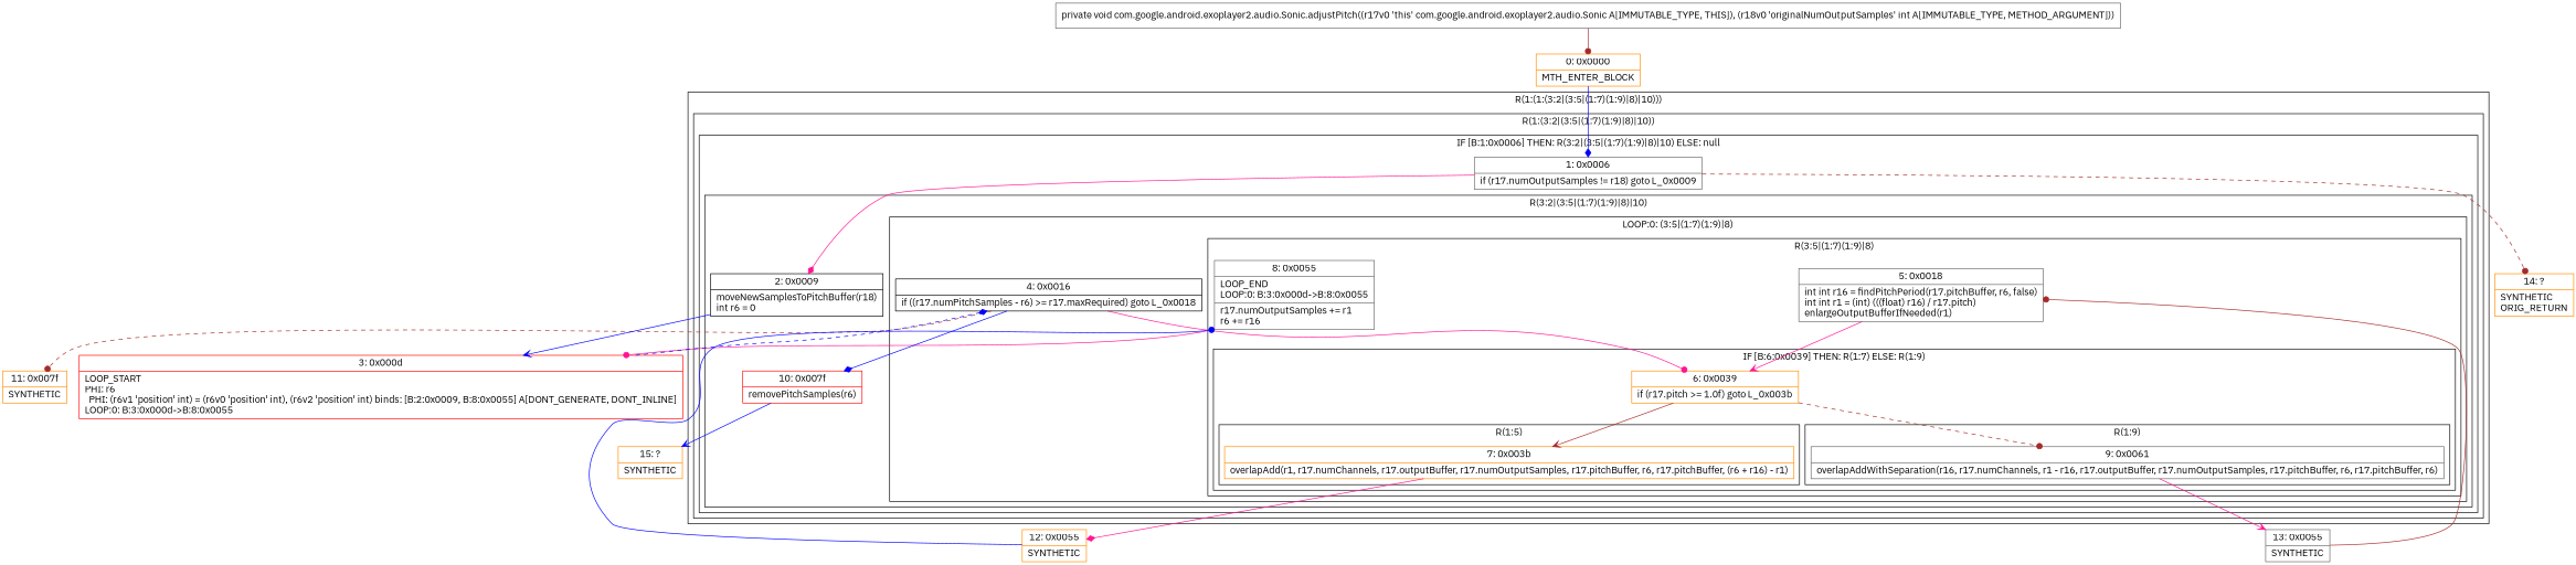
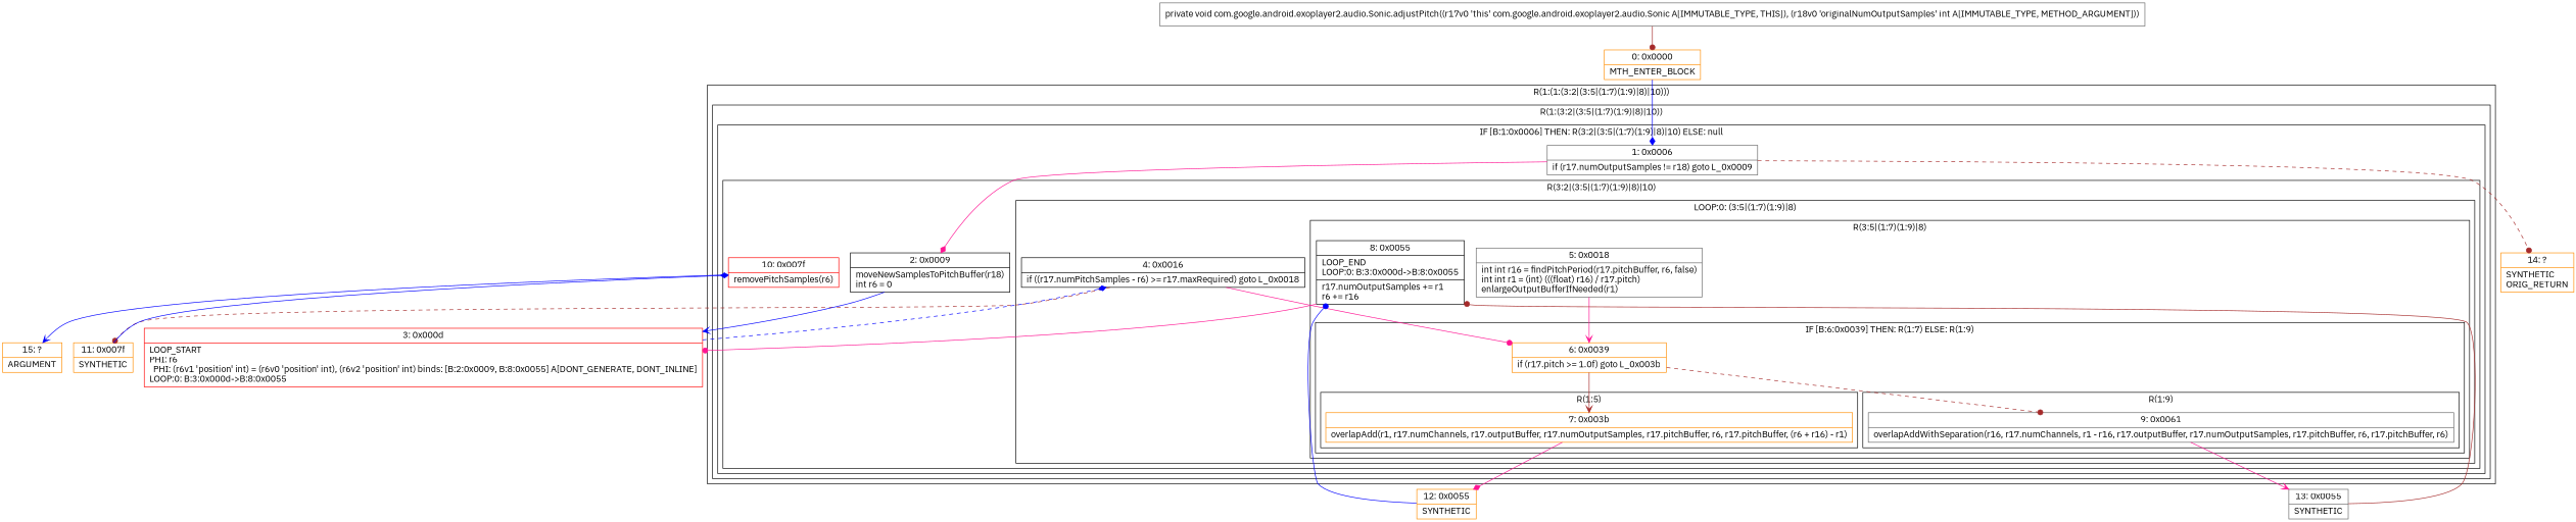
  digraph {
    fontname="IBM Plex Sans"
    node [color=darkorange fontname="IBM Plex Sans" shape=record]
    edge [arrowhead=dot color=deeppink fontname="IBM Plex Sans"]
    n1 [label="{7\:\ 0x003b|overlapAdd(r1, r17.numChannels, r17.outputBuffer, r17.numOutputSamples, r17.pitchBuffer, r6, r17.pitchBuffer, (r6 + r16) \- r1)\l}"]
    n2 [color=gray40 label="{9\:\ 0x0061|overlapAddWithSeparation(r16, r17.numChannels, r1 \- r16, r17.outputBuffer, r17.numOutputSamples, r17.pitchBuffer, r6, r17.pitchBuffer, r6)\l}"]
    n3 [label="{6\:\ 0x0039|if (r17.pitch \>= 1.0f) goto L_0x003b\l}"]
    n4 [color=gray40 label="{5\:\ 0x0018|int int r16 = findPitchPeriod(r17.pitchBuffer, r6, false)\lint int r1 = (int) (((float) r16) \/ r17.pitch)\lenlargeOutputBufferIfNeeded(r1)\l}"]
-   n5 [color=gray40 label="{8\:\ 0x0055|LOOP_END\lLOOP:0: B:3:0x000d\-\>B:8:0x0055\l|r17.numOutputSamples += r1\lr6 += r16\l}"]
+   n5 [color=black label="{8\:\ 0x0055|LOOP_END\lLOOP:0: B:3:0x000d\-\>B:8:0x0055\l|r17.numOutputSamples += r1\lr6 += r16\l}"]
    n6 [color=black label="{4\:\ 0x0016|if ((r17.numPitchSamples \- r6) \>= r17.maxRequired) goto L_0x0018\l}"]
    n7 [color=black label="{2\:\ 0x0009|moveNewSamplesToPitchBuffer(r18)\lint r6 = 0\l}"]
    n8 [color=red label="{10\:\ 0x007f|removePitchSamples(r6)\l}"]
    n9 [color=gray40 label="{1\:\ 0x0006|if (r17.numOutputSamples != r18) goto L_0x0009\l}"]
    n10 [label="{12\:\ 0x0055|SYNTHETIC\l}"]
    n11 [color=gray40 label="{13\:\ 0x0055|SYNTHETIC\l}"]
    n12 [color=red label="{3\:\ 0x000d|LOOP_START\lPHI: r6 \l  PHI: (r6v1 'position' int) = (r6v0 'position' int), (r6v2 'position' int) binds: [B:2:0x0009, B:8:0x0055] A[DONT_GENERATE, DONT_INLINE]\lLOOP:0: B:3:0x000d\-\>B:8:0x0055\l}"]
    n13 [label="{11\:\ 0x007f|SYNTHETIC\l}"]
-   n14 [label="{15\:\ ?|SYNTHETIC\l}"]
+   n14 [label="{15\:\ ?|ARGUMENT\l}"]
    n15 [label="{14\:\ ?|SYNTHETIC\lORIG_RETURN\l}"]
    n16 [label="{0\:\ 0x0000|MTH_ENTER_BLOCK\l}"]
    n17 [color=gray40 label="{private void com.google.android.exoplayer2.audio.Sonic.adjustPitch((r17v0 'this' com.google.android.exoplayer2.audio.Sonic A[IMMUTABLE_TYPE, THIS]), (r18v0 'originalNumOutputSamples' int A[IMMUTABLE_TYPE, METHOD_ARGUMENT])) }"]
    subgraph cluster_1 {
      label="R(1:(1:(3:2|(3:5|(1:7)(1:9)|8)|10)))"
      subgraph cluster_2 {
        label="R(1:(3:2|(3:5|(1:7)(1:9)|8)|10))"
        subgraph cluster_3 {
          label="IF [B:1:0x0006] THEN: R(3:2|(3:5|(1:7)(1:9)|8)|10) ELSE: null"
          n9
          subgraph cluster_4 {
            label="R(3:2|(3:5|(1:7)(1:9)|8)|10)"
            n7
            n8
            subgraph cluster_5 {
              label="LOOP:0: (3:5|(1:7)(1:9)|8)"
              n6
              subgraph cluster_6 {
                label="R(3:5|(1:7)(1:9)|8)"
                n4
                n5
                subgraph cluster_7 {
                  label="IF [B:6:0x0039] THEN: R(1:7) ELSE: R(1:9)"
                  n3
                  subgraph cluster_8 {
                    label="R(1:5)"
                    n1
                  }
                  subgraph cluster_9 {
                    label="R(1:9)"
                    n2
                  }
                }
              }
            }
          }
        }
      }
    }
    n1 -> n10 [arrowhead=diamond]
    n2 -> n11 [arrowhead=vee]
    n3 -> n1 [arrowhead=vee color=brown]
    n3 -> n2 [color=brown style=dashed]
    n4 -> n3 [arrowhead=vee]
    n5 -> n12
    n6 -> n3
    n6 -> n13 [color=brown style=dashed]
    n7 -> n12 [arrowhead=vee color=blue]
    n8 -> n14 [arrowhead=vee color=blue]
    n9 -> n7 [arrowhead=diamond]
    n9 -> n15 [color=brown style=dashed]
    n10 -> n5 [color=blue]
-   n11 -> n4 [color=brown]
+   n11 -> n5 [color=brown]
    n12 -> n6 [arrowhead=diamond color=blue style=dashed]
-   n6 -> n8 [arrowhead=diamond color=blue]
+   n13 -> n8 [arrowhead=diamond color=blue]
    n16 -> n9 [arrowhead=diamond color=blue]
    n17 -> n16 [color=brown]
  }
